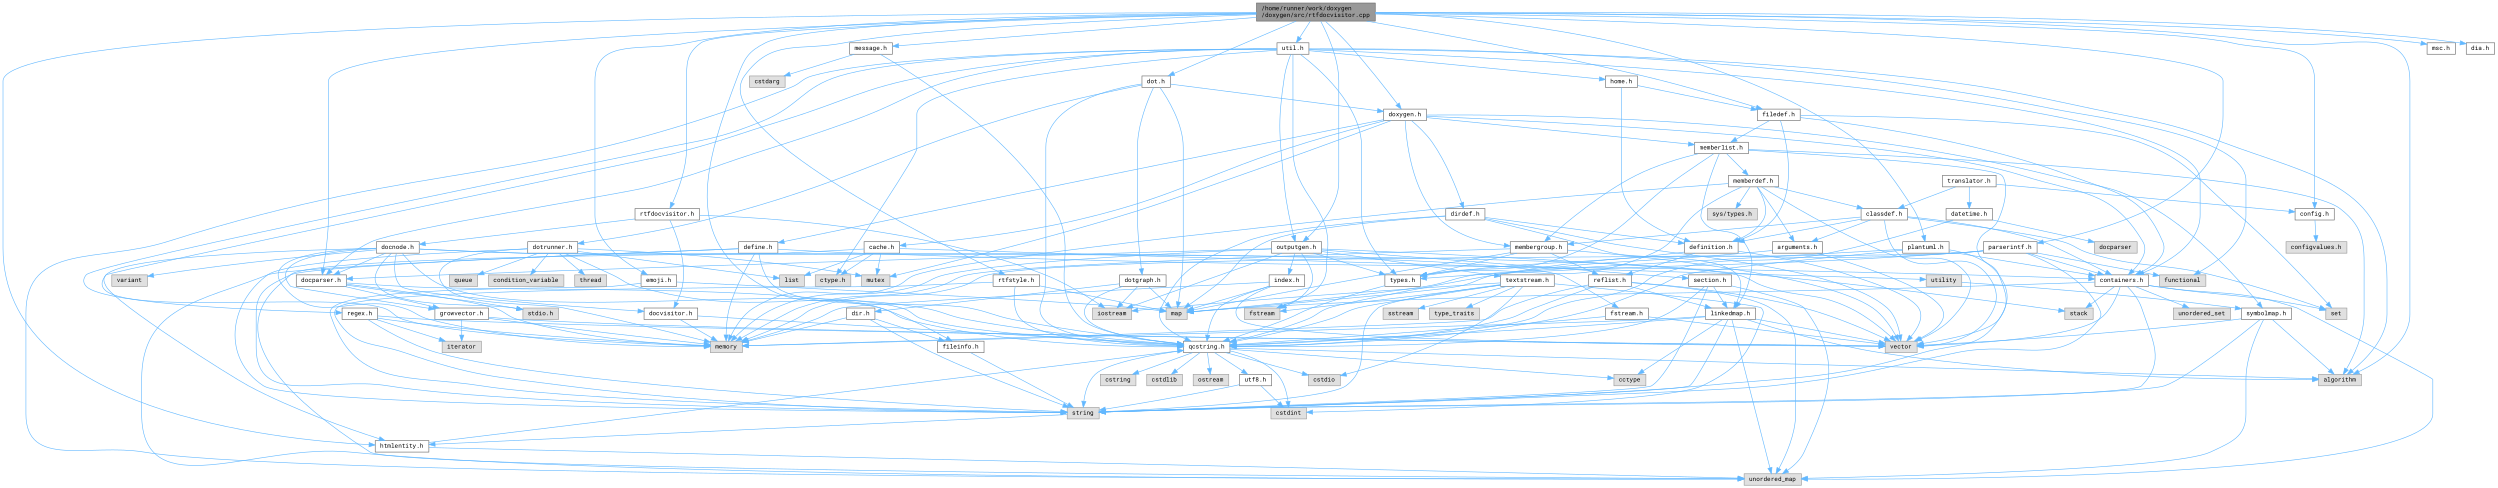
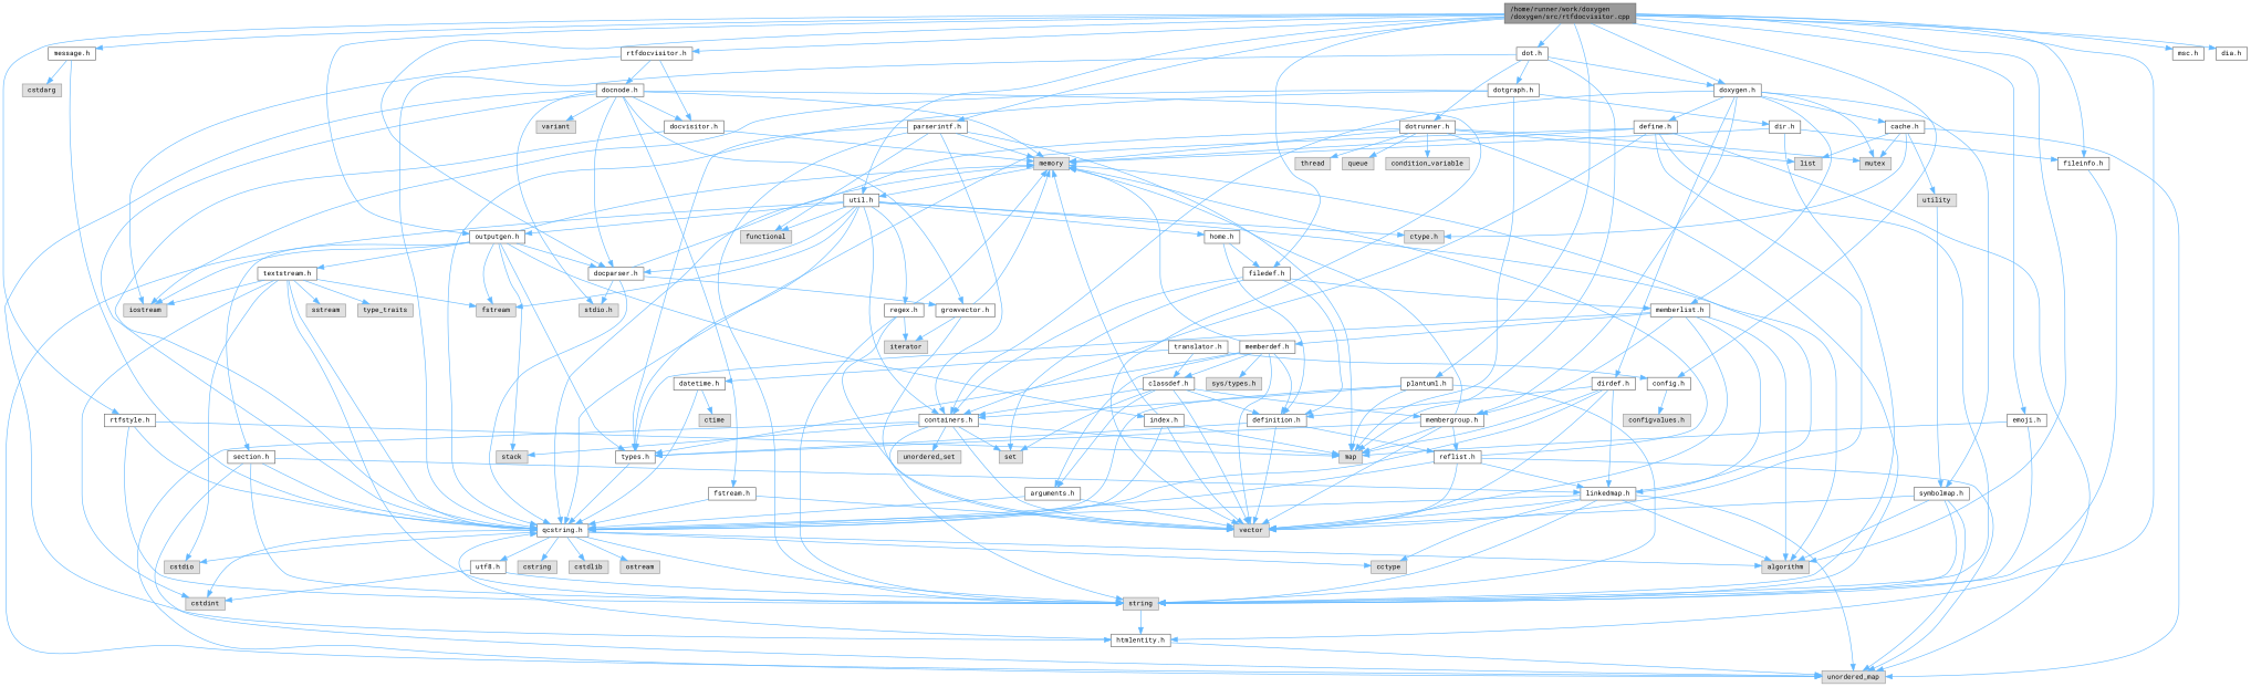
  digraph {
    fontname="Roboto Mono"
    node [color=grey40 fillcolor=white fontname="Roboto Mono" fontsize=10 shape=box style=filled]
    edge [color=steelblue1 fontname="Roboto Mono" fontsize=10 labelfontname=Helvetica labelfontsize=10 style=solid]
    n1 [color=gray40 fillcolor=grey60 fontcolor=black height=0.2 label="/home/runner/work/doxygen\l/doxygen/src/rtfdocvisitor.cpp" width=0.4]
    n2 [color=grey60 fillcolor="#E0E0E0" height=0.2 label=algorithm width=0.4]
    n3 [height=0.2 label="rtfdocvisitor.h" width=0.4]
    n4 [height=0.2 label="docparser.h" width=0.4]
    n5 [height=0.2 label="htmlentity.h" width=0.4]
    n6 [height=0.2 label="config.h" width=0.4]
    n7 [height=0.2 label="doxygen.h" width=0.4]
    n8 [height=0.2 label="outputgen.h" width=0.4]
    n9 [height=0.2 label="dot.h" width=0.4]
    n10 [height=0.2 label="fileinfo.h" width=0.4]
    n11 [height=0.2 label="msc.h" width=0.4]
    n12 [height=0.2 label="util.h" width=0.4]
    n13 [height=0.2 label="filedef.h" width=0.4]
    n14 [height=0.2 label="rtfstyle.h" width=0.4]
    n15 [height=0.2 label="message.h" width=0.4]
    n16 [height=0.2 label="parserintf.h" width=0.4]
    n17 [height=0.2 label="dia.h" width=0.4]
    n18 [height=0.2 label="emoji.h" width=0.4]
    n19 [height=0.2 label="plantuml.h" width=0.4]
    n20 [color=grey60 fillcolor="#E0E0E0" height=0.2 label=iostream width=0.4]
    n21 [height=0.2 label="docvisitor.h" width=0.4]
    n22 [height=0.2 label="docnode.h" width=0.4]
    n23 [color=grey60 fillcolor="#E0E0E0" height=0.2 label=memory width=0.4]
    n24 [height=0.2 label="qcstring.h" width=0.4]
    n25 [color=grey60 fillcolor="#E0E0E0" height=0.2 label="stdio.h" width=0.4]
    n26 [height=0.2 label="growvector.h" width=0.4]
    n27 [color=grey60 fillcolor="#E0E0E0" height=0.2 label=unordered_map width=0.4]
    n28 [color=grey60 fillcolor="#E0E0E0" height=0.2 label="configvalues.h" width=0.4]
    n29 [height=0.2 label="containers.h" width=0.4]
    n30 [height=0.2 label="membergroup.h" width=0.4]
    n31 [color=grey60 fillcolor="#E0E0E0" height=0.2 label=mutex width=0.4]
    n32 [height=0.2 label="dirdef.h" width=0.4]
    n33 [height=0.2 label="memberlist.h" width=0.4]
    n34 [height=0.2 label="define.h" width=0.4]
    n35 [height=0.2 label="cache.h" width=0.4]
    n36 [height=0.2 label="symbolmap.h" width=0.4]
    n37 [color=grey60 fillcolor="#E0E0E0" height=0.2 label=stack width=0.4]
    n38 [height=0.2 label="types.h" width=0.4]
    n39 [color=grey60 fillcolor="#E0E0E0" height=0.2 label=fstream width=0.4]
    n40 [height=0.2 label="index.h" width=0.4]
    n41 [height=0.2 label="section.h" width=0.4]
    n42 [height=0.2 label="textstream.h" width=0.4]
    n43 [color=grey60 fillcolor="#E0E0E0" height=0.2 label=map width=0.4]
    n44 [height=0.2 label="dotgraph.h" width=0.4]
    n45 [height=0.2 label="dotrunner.h" width=0.4]
    n46 [color=grey60 fillcolor="#E0E0E0" height=0.2 label=string width=0.4]
    n47 [color=grey60 fillcolor="#E0E0E0" height=0.2 label="ctype.h" width=0.4]
    n48 [color=grey60 fillcolor="#E0E0E0" height=0.2 label=functional width=0.4]
    n49 [height=0.2 label="regex.h" width=0.4]
    n50 [height=0.2 label="home.h" width=0.4]
    n51 [color=grey60 fillcolor="#E0E0E0" height=0.2 label=set width=0.4]
    n52 [height=0.2 label="definition.h" width=0.4]
    n53 [color=grey60 fillcolor="#E0E0E0" height=0.2 label=cstdarg width=0.4]
    n54 [color=grey60 fillcolor="#E0E0E0" height=0.2 label=vector width=0.4]
    n55 [color=grey60 fillcolor="#E0E0E0" height=0.2 label=variant width=0.4]
    n56 [height=0.2 label="fstream.h" width=0.4]
    n57 [color=grey60 fillcolor="#E0E0E0" height=0.2 label=cctype width=0.4]
    n58 [color=grey60 fillcolor="#E0E0E0" height=0.2 label=cstring width=0.4]
    n59 [color=grey60 fillcolor="#E0E0E0" height=0.2 label=cstdio width=0.4]
    n60 [color=grey60 fillcolor="#E0E0E0" height=0.2 label=cstdlib width=0.4]
    n61 [color=grey60 fillcolor="#E0E0E0" height=0.2 label=cstdint width=0.4]
    n62 [color=grey60 fillcolor="#E0E0E0" height=0.2 label=ostream width=0.4]
    n63 [height=0.2 label="utf8.h" width=0.4]
    n64 [color=grey60 fillcolor="#E0E0E0" height=0.2 label=iterator width=0.4]
    n65 [height=0.2 label="translator.h" width=0.4]
    n66 [height=0.2 label="classdef.h" width=0.4]
    n67 [height=0.2 label="datetime.h" width=0.4]
    n68 [height=0.2 label="arguments.h" width=0.4]
-   n69 [color=grey60 fillcolor="#E0E0E0" height=0.2 label=docparser width=0.4]
+   n69 [color=grey60 fillcolor="#E0E0E0" height=0.2 label=ctime width=0.4]
    n70 [color=grey60 fillcolor="#E0E0E0" height=0.2 label=unordered_set width=0.4]
    n71 [height=0.2 label="reflist.h" width=0.4]
    n72 [height=0.2 label="linkedmap.h" width=0.4]
    n73 [height=0.2 label="memberdef.h" width=0.4]
    n74 [color=grey60 fillcolor="#E0E0E0" height=0.2 label=list width=0.4]
    n75 [color=grey60 fillcolor="#E0E0E0" height=0.2 label=utility width=0.4]
    n76 [color=grey60 fillcolor="#E0E0E0" height=0.2 label="sys/types.h" width=0.4]
    n77 [color=grey60 fillcolor="#E0E0E0" height=0.2 label=sstream width=0.4]
    n78 [color=grey60 fillcolor="#E0E0E0" height=0.2 label=type_traits width=0.4]
    n79 [height=0.2 label="dir.h" width=0.4]
    n80 [color=grey60 fillcolor="#E0E0E0" height=0.2 label=thread width=0.4]
    n81 [color=grey60 fillcolor="#E0E0E0" height=0.2 label=queue width=0.4]
    n82 [color=grey60 fillcolor="#E0E0E0" height=0.2 label=condition_variable width=0.4]
    n1 -> n2
    n1 -> n3
    n1 -> n4
    n1 -> n5
    n1 -> n6
    n1 -> n7
    n1 -> n8
    n1 -> n9
    n1 -> n10
    n1 -> n11
    n1 -> n12
    n1 -> n13
    n1 -> n14
    n1 -> n15
    n1 -> n16
    n1 -> n17
    n1 -> n18
    n1 -> n19
    n3 -> n20
    n3 -> n21
    n3 -> n22
    n4 -> n23
    n4 -> n24
    n4 -> n25
    n4 -> n26
    n5 -> n24
    n5 -> n27
    n6 -> n28
    n7 -> n29
    n7 -> n30
    n7 -> n31
    n7 -> n32
    n7 -> n33
    n7 -> n34
    n7 -> n35
    n7 -> n36
    n8 -> n4
    n8 -> n20
    n8 -> n23
    n8 -> n37
    n8 -> n38
    n8 -> n39
    n8 -> n40
    n8 -> n41
    n8 -> n42
    n9 -> n7
    n9 -> n24
    n9 -> n43
    n9 -> n44
    n9 -> n45
    n10 -> n46
    n12 -> n2
    n12 -> n4
    n12 -> n8
-   n12 -> n23
+   n23 -> n12
    n12 -> n27
    n12 -> n29
    n12 -> n38
    n12 -> n39
    n12 -> n47
    n12 -> n48
    n12 -> n49
    n12 -> n50
    n13 -> n29
    n13 -> n33
    n13 -> n51
    n13 -> n52
    n14 -> n24
    n14 -> n43
    n14 -> n46
    n15 -> n24
    n15 -> n53
    n16 -> n23
    n16 -> n29
    n16 -> n38
    n16 -> n43
    n16 -> n46
    n16 -> n48
    n18 -> n43
    n18 -> n46
    n19 -> n24
    n19 -> n29
    n19 -> n43
    n19 -> n46
    n21 -> n23
    n21 -> n24
    n22 -> n4
    n22 -> n5
    n22 -> n21
    n22 -> n23
    n22 -> n24
    n22 -> n25
    n22 -> n26
    n22 -> n54
    n22 -> n55
    n22 -> n56
    n24 -> n2
    n24 -> n46
    n24 -> n57
    n24 -> n58
    n24 -> n59
    n24 -> n60
    n24 -> n61
    n24 -> n62
    n24 -> n63
    n26 -> n23
    n26 -> n54
    n26 -> n64
    n29 -> n27
    n29 -> n37
    n29 -> n43
    n29 -> n46
    n29 -> n51
    n29 -> n54
    n29 -> n70
    n30 -> n23
    n30 -> n38
    n30 -> n43
    n30 -> n54
    n30 -> n71
    n32 -> n24
    n32 -> n43
    n32 -> n52
    n32 -> n54
    n32 -> n72
    n33 -> n2
    n33 -> n30
    n33 -> n38
    n33 -> n54
    n33 -> n72
    n33 -> n73
    n34 -> n23
    n34 -> n24
    n34 -> n27
    n34 -> n29
    n34 -> n46
+   n34 -> n54
    n35 -> n27
    n35 -> n31
    n35 -> n47
    n35 -> n74
    n35 -> n75
    n36 -> n2
    n36 -> n27
    n36 -> n46
    n36 -> n54
    n38 -> n24
    n40 -> n23
    n40 -> n24
    n40 -> n43
    n40 -> n54
    n41 -> n24
    n41 -> n27
    n41 -> n46
    n41 -> n72
    n42 -> n20
    n42 -> n24
    n42 -> n39
    n42 -> n46
    n42 -> n59
    n42 -> n61
    n42 -> n77
    n42 -> n78
    n44 -> n20
    n44 -> n24
    n44 -> n43
    n44 -> n79
    n45 -> n23
    n45 -> n24
    n45 -> n31
    n45 -> n46
    n45 -> n74
    n45 -> n80
    n45 -> n81
    n45 -> n82
    n46 -> n5
    n49 -> n23
    n49 -> n46
    n49 -> n54
    n49 -> n64
    n50 -> n13
    n50 -> n52
    n52 -> n38
    n52 -> n54
    n52 -> n71
    n56 -> n24
    n56 -> n54
    n63 -> n46
    n63 -> n61
    n65 -> n6
    n65 -> n66
    n65 -> n67
    n66 -> n29
    n66 -> n30
    n66 -> n51
    n66 -> n52
    n66 -> n54
    n66 -> n68
    n67 -> n24
    n67 -> n69
    n68 -> n24
    n68 -> n54
    n71 -> n23
    n71 -> n24
    n71 -> n27
    n71 -> n54
    n71 -> n72
    n72 -> n2
    n72 -> n23
    n72 -> n24
    n72 -> n27
    n72 -> n46
    n72 -> n54
    n72 -> n57
    n73 -> n23
    n73 -> n38
    n73 -> n52
    n73 -> n54
    n73 -> n66
    n73 -> n68
    n73 -> n76
    n75 -> n36
    n79 -> n10
    n79 -> n23
    n79 -> n46
  }
